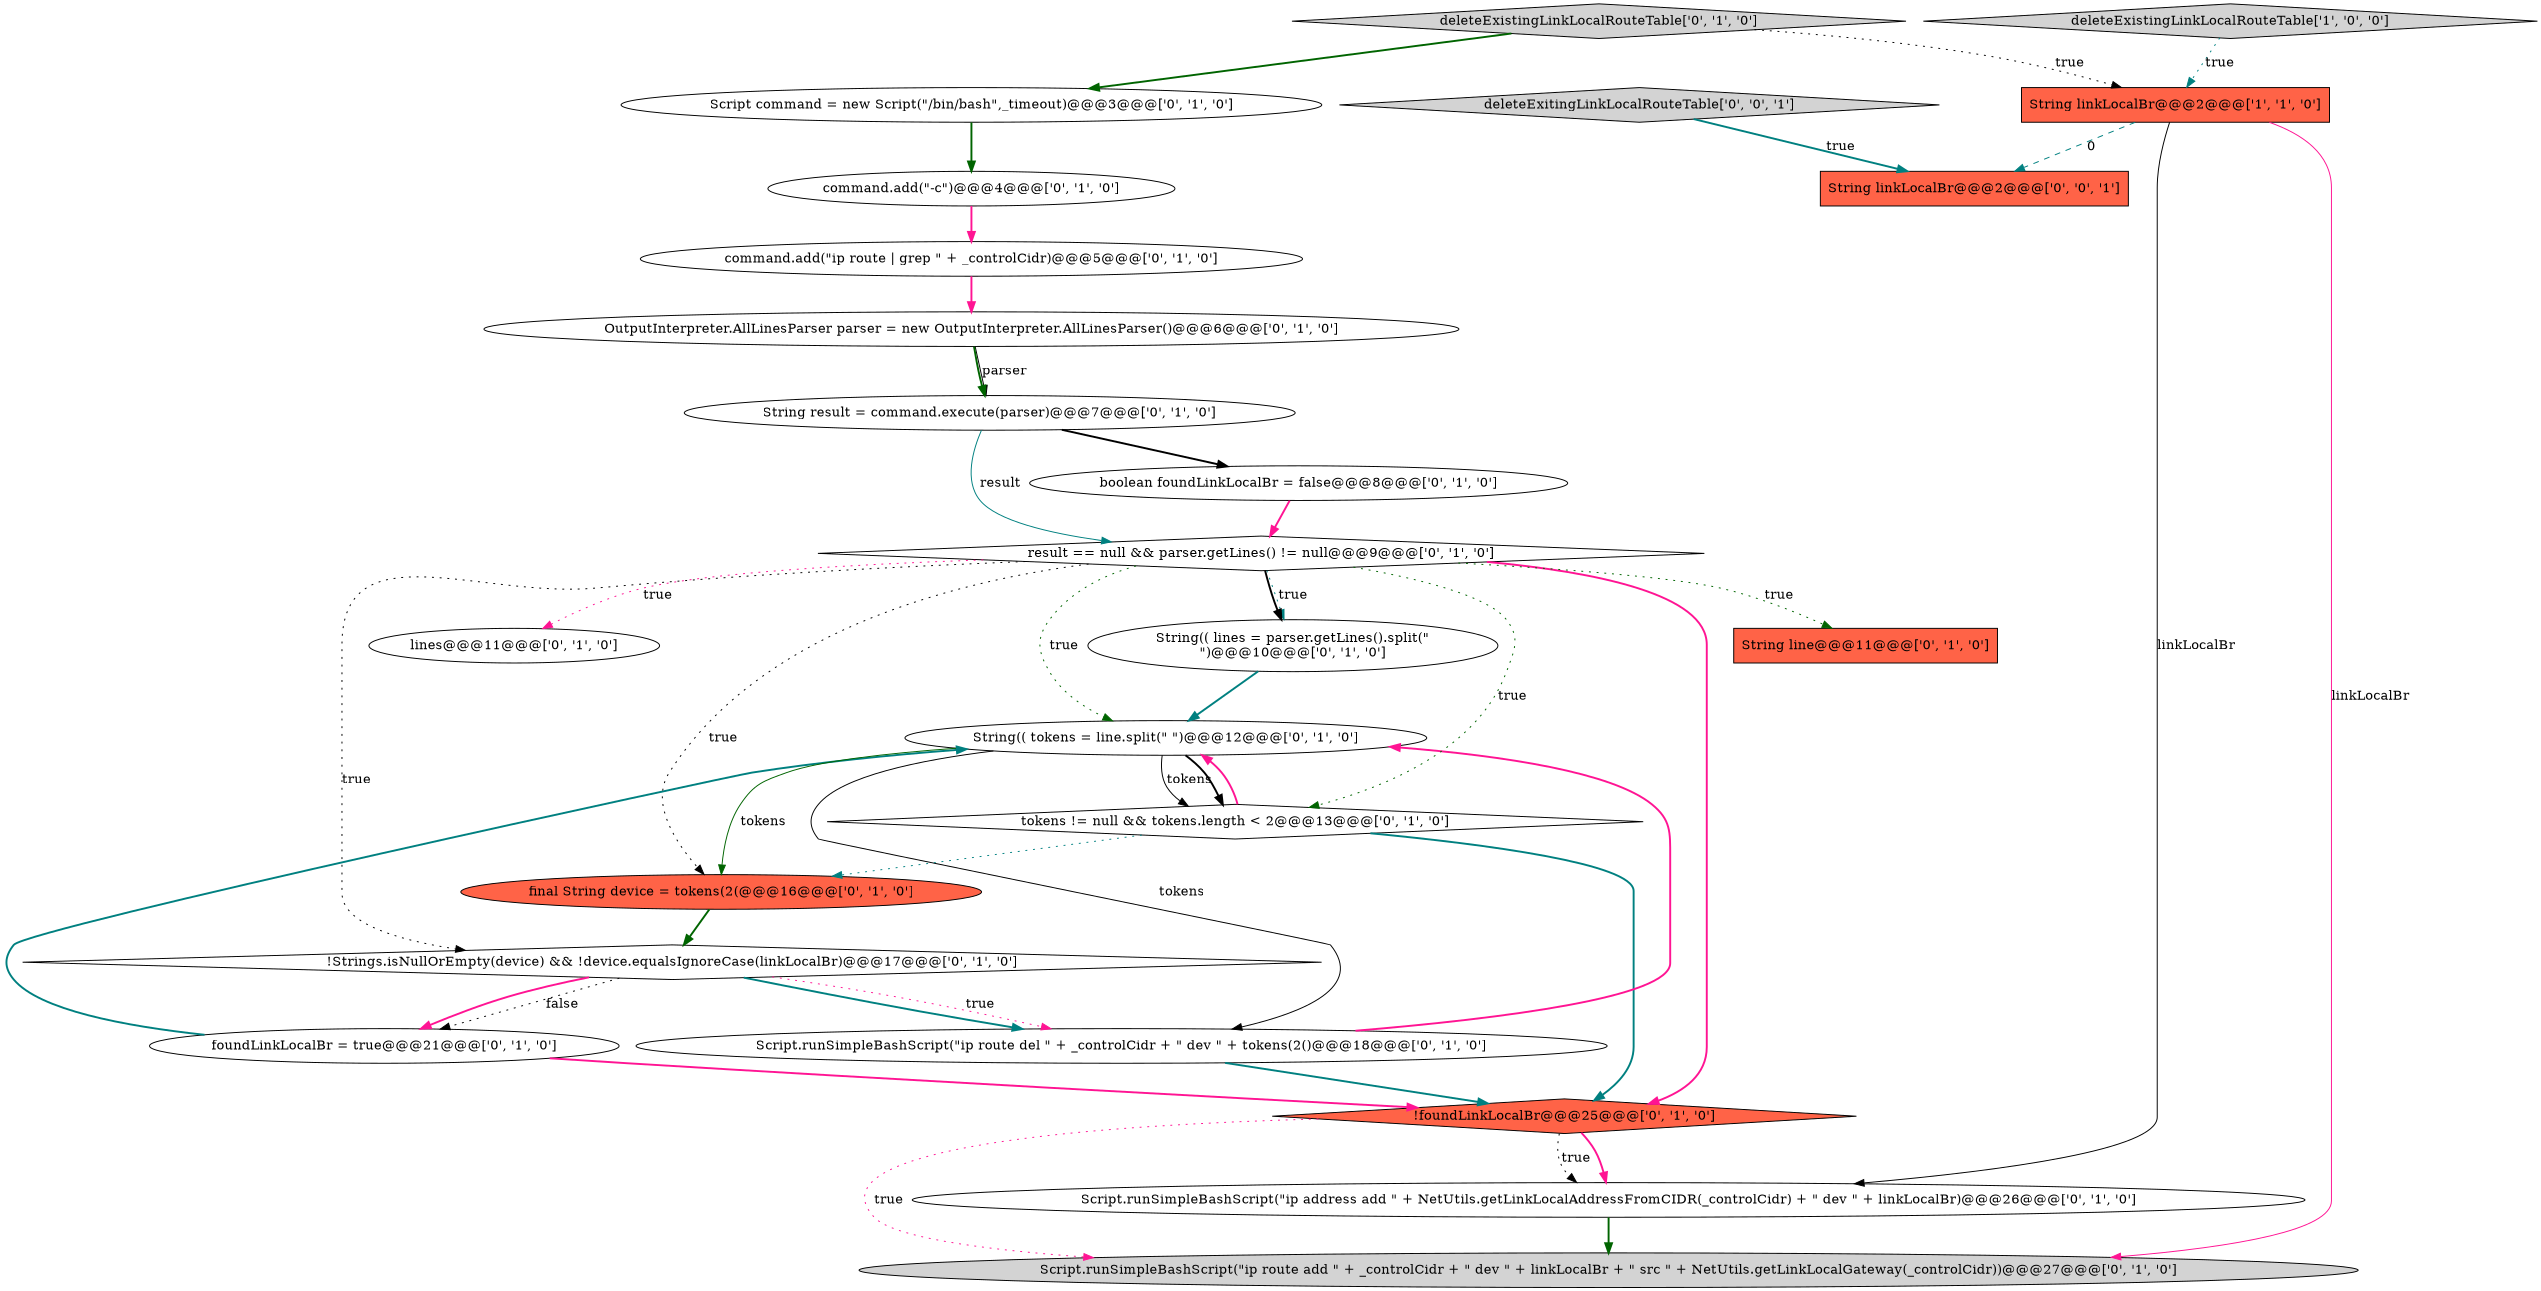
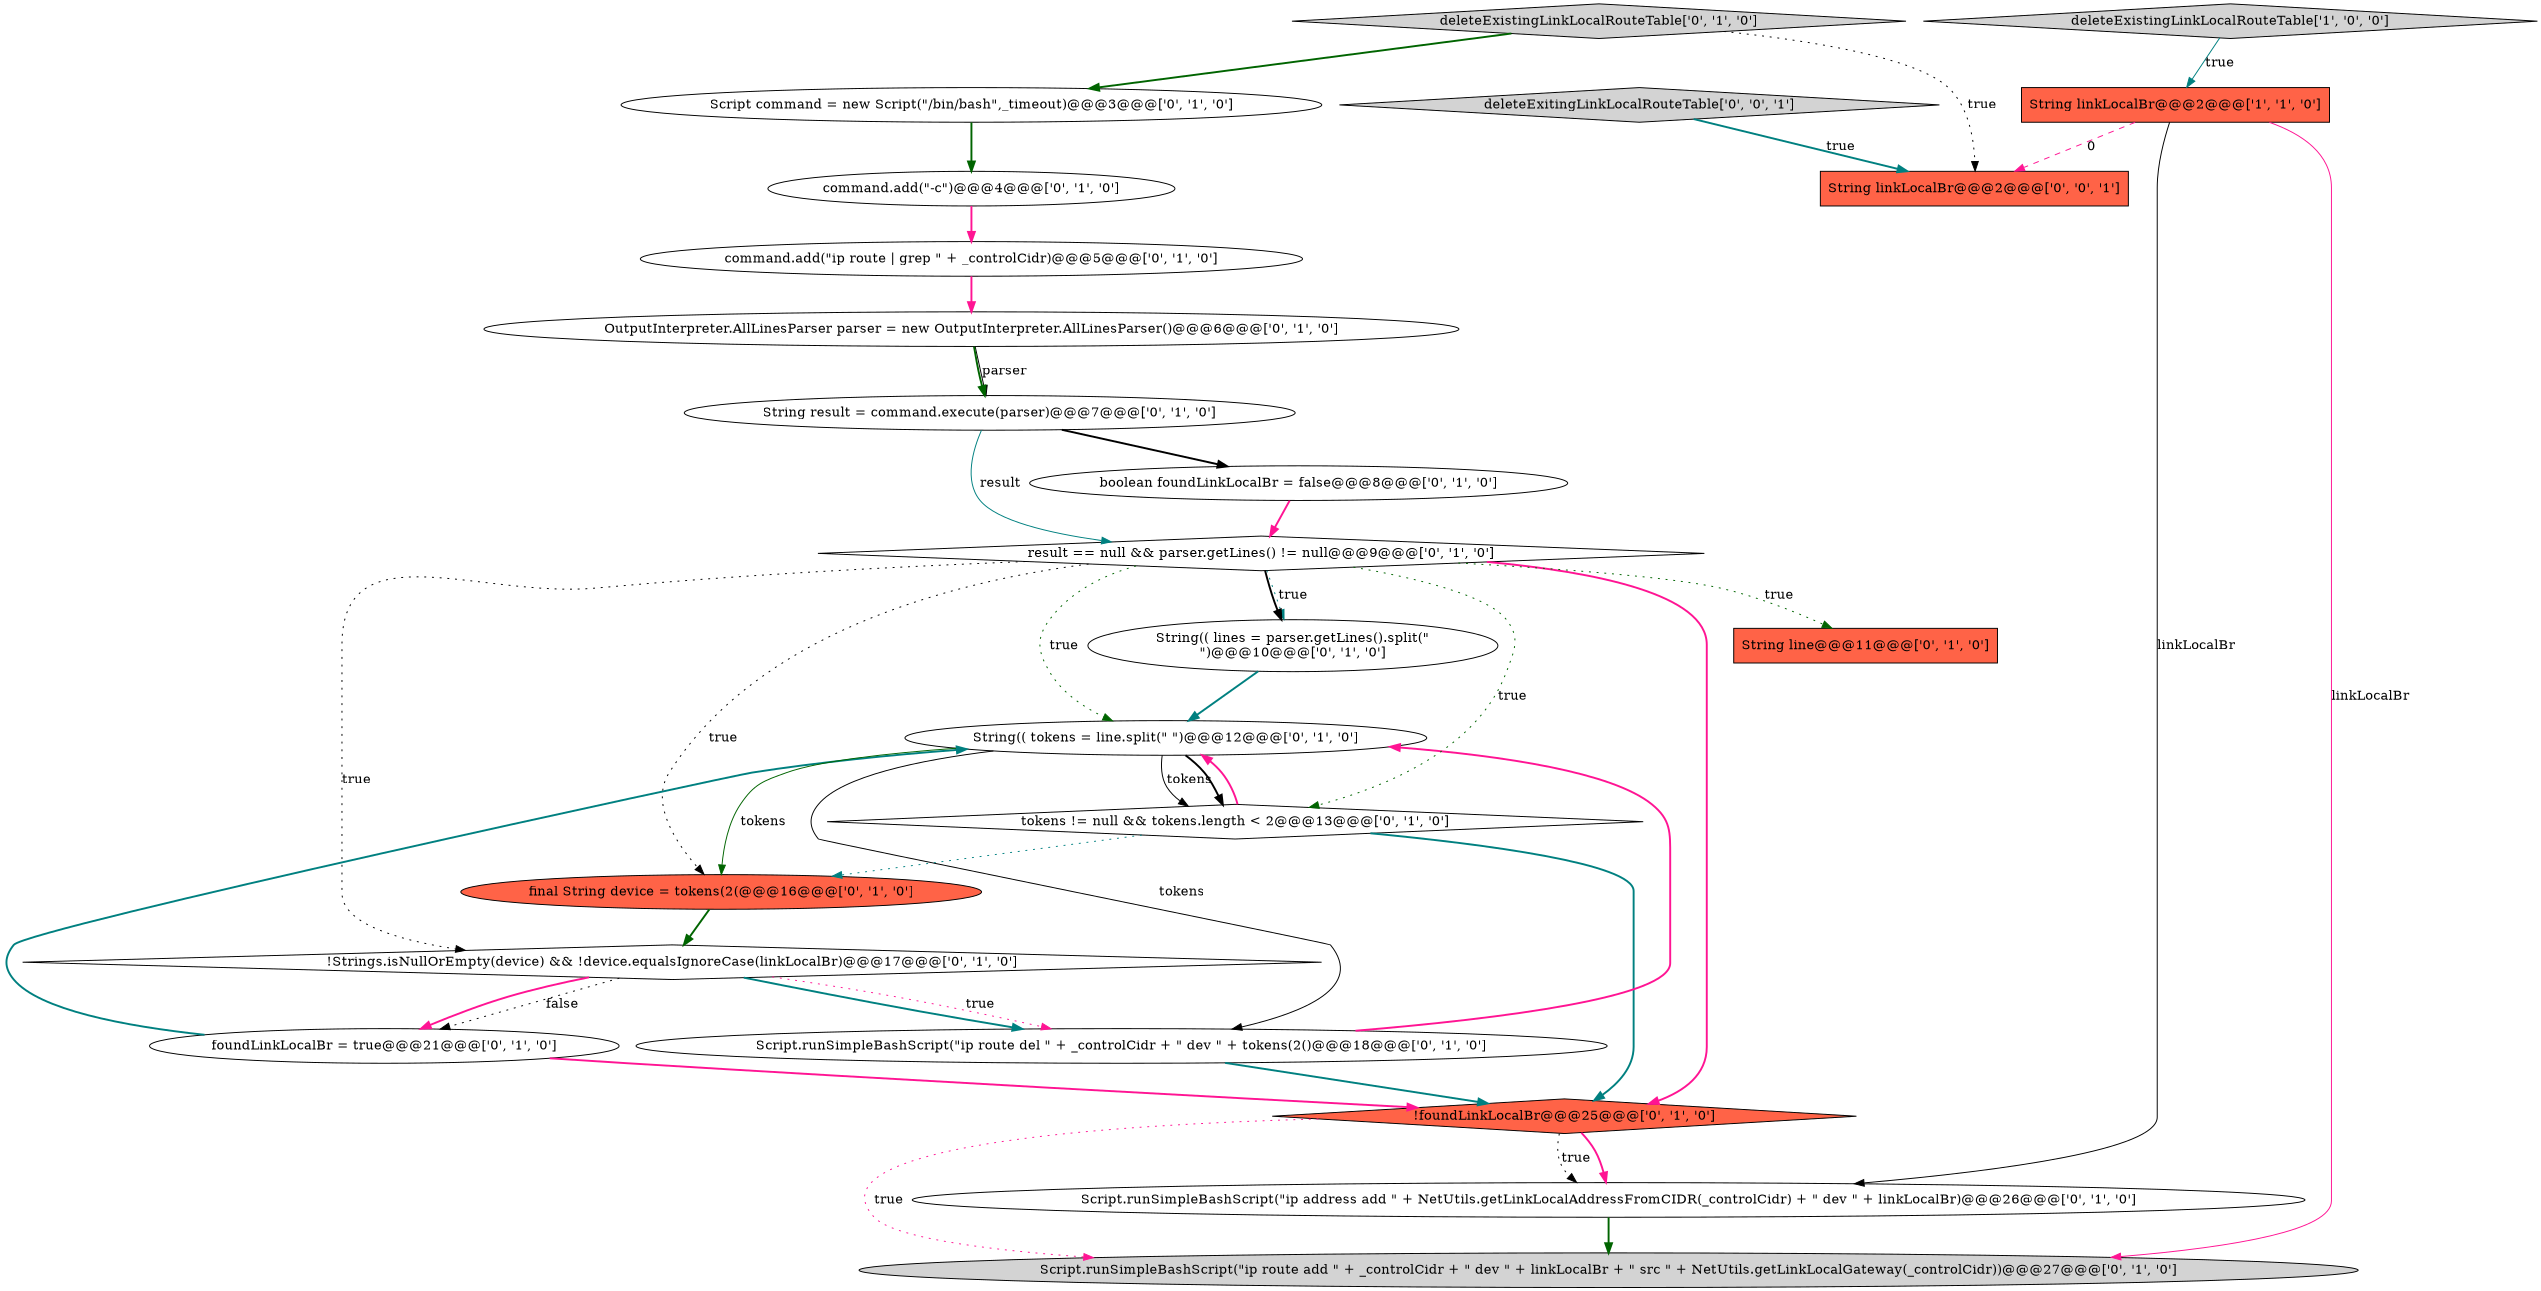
  digraph {
    node [fillcolor=white shape=ellipse style=filled]
    edge [color=deeppink style=bold]
-   n1 [label="lines@@@11@@@['0', '1', '0']"]
    n2 [fillcolor=lightgray label="deleteExistingLinkLocalRouteTable['0', '1', '0']" shape=diamond]
    n3 [fillcolor=tomato label="String linkLocalBr@@@2@@@['1', '1', '0']" shape=box]
    n4 [label="Script command = new Script(\"/bin/bash\",_timeout)@@@3@@@['0', '1', '0']"]
    n5 [fillcolor=lightgray label="Script.runSimpleBashScript(\"ip route add \" + _controlCidr + \" dev \" + linkLocalBr + \" src \" + NetUtils.getLinkLocalGateway(_controlCidr))@@@27@@@['0', '1', '0']"]
    n6 [fillcolor=tomato label="String linkLocalBr@@@2@@@['0', '0', '1']" shape=box]
    n7 [label="Script.runSimpleBashScript(\"ip address add \" + NetUtils.getLinkLocalAddressFromCIDR(_controlCidr) + \" dev \" + linkLocalBr)@@@26@@@['0', '1', '0']"]
    n8 [label="command.add(\"-c\")@@@4@@@['0', '1', '0']"]
    n9 [label="foundLinkLocalBr = true@@@21@@@['0', '1', '0']"]
    n10 [label="String(( tokens = line.split(\" \")@@@12@@@['0', '1', '0']"]
    n11 [fillcolor=tomato label="!foundLinkLocalBr@@@25@@@['0', '1', '0']" shape=diamond]
    n12 [label="tokens != null && tokens.length < 2@@@13@@@['0', '1', '0']" shape=diamond]
    n13 [fillcolor=tomato label="final String device = tokens(2(@@@16@@@['0', '1', '0']"]
    n14 [label="Script.runSimpleBashScript(\"ip route del \" + _controlCidr + \" dev \" + tokens(2()@@@18@@@['0', '1', '0']"]
    n15 [label="result == null && parser.getLines() != null@@@9@@@['0', '1', '0']" shape=diamond]
    n16 [label="String(( lines = parser.getLines().split(\"\n\")@@@10@@@['0', '1', '0']"]
    n17 [label="!Strings.isNullOrEmpty(device) && !device.equalsIgnoreCase(linkLocalBr)@@@17@@@['0', '1', '0']" shape=diamond]
    n18 [fillcolor=tomato label="String line@@@11@@@['0', '1', '0']" shape=box]
    n19 [label="command.add(\"ip route | grep \" + _controlCidr)@@@5@@@['0', '1', '0']"]
    n20 [label="boolean foundLinkLocalBr = false@@@8@@@['0', '1', '0']"]
    n21 [fillcolor=lightgray label="deleteExitingLinkLocalRouteTable['0', '0', '1']" shape=diamond]
    n22 [label="String result = command.execute(parser)@@@7@@@['0', '1', '0']"]
    n23 [label="OutputInterpreter.AllLinesParser parser = new OutputInterpreter.AllLinesParser()@@@6@@@['0', '1', '0']"]
    n24 [fillcolor=lightgray label="deleteExistingLinkLocalRouteTable['1', '0', '0']" shape=diamond]
-   n2 -> n3 [color=black label=true style=dotted]
+   n2 -> n6 [color=black label=true style=dotted]
    n2 -> n4 [color=darkgreen]
    n3 -> n5 [label=linkLocalBr style=solid]
-   n3 -> n6 [color=teal label=0 style=dashed]
+   n3 -> n6 [label=0 style=dashed]
    n3 -> n7 [color=black label=linkLocalBr style=solid]
    n4 -> n8 [color=darkgreen]
    n7 -> n5 [color=darkgreen]
    n8 -> n19
    n9 -> n10 [color=teal]
    n9 -> n11
    n10 -> n12 [color=black label=tokens style=solid]
    n10 -> n12 [color=black]
    n10 -> n13 [color=darkgreen label=tokens style=solid]
    n10 -> n14 [color=black label=tokens style=solid]
    n11 -> n5 [label=true style=dotted]
    n11 -> n7
    n11 -> n7 [color=black label=true style=dotted]
    n12 -> n10
    n12 -> n11 [color=teal]
    n12 -> n13 [color=teal style=dotted]
    n13 -> n17 [color=darkgreen]
    n14 -> n10
    n14 -> n11 [color=teal]
-   n15 -> n1 [label=true style=dotted]
    n15 -> n10 [color=darkgreen label=true style=dotted]
    n15 -> n11
    n15 -> n12 [color=darkgreen label=true style=dotted]
    n15 -> n13 [color=black label=true style=dotted]
    n15 -> n16 [color=teal label=true style=dotted]
    n15 -> n16 [color=black]
    n15 -> n17 [color=black label=true style=dotted]
    n15 -> n18 [color=darkgreen label=true style=dotted]
    n16 -> n10 [color=teal]
    n17 -> n9 [color=black label=false style=dotted]
    n17 -> n9
    n17 -> n14 [color=teal]
    n17 -> n14 [label=true style=dotted]
    n19 -> n23
    n20 -> n15
    n21 -> n6 [color=teal label=true]
    n22 -> n15 [color=teal label=result style=solid]
    n22 -> n20 [color=black]
    n23 -> n22 [color=black label=parser style=solid]
    n23 -> n22 [color=darkgreen]
-   n24 -> n3 [color=teal label=true style=dotted]
+   n24 -> n3 [color=teal label=true style=solid]
  }
